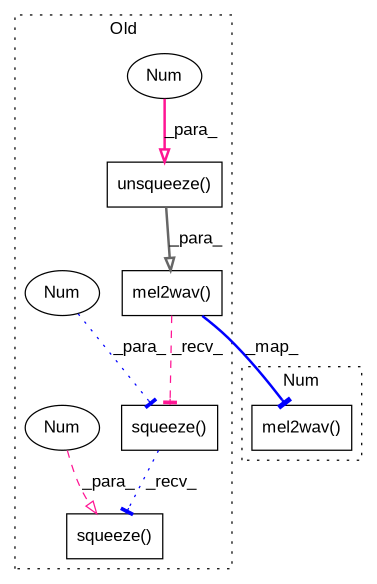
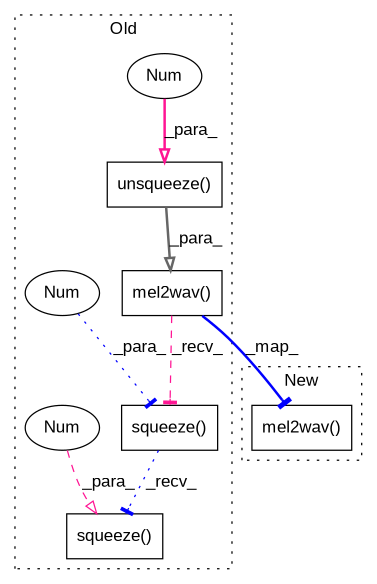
  digraph {
    fontname="Liberation Sans"
    node [a=75 l=1 shape=box fontname="Liberation Sans"]
    edge [color=deeppink style=bold arrowhead=tee fontname="Liberation Sans"]
    n1 [l="13,1" label="mel2wav()" s="1806,1835"]
    n2 [l="14,1" label="unsqueeze()" s="1819,1834"]
    n3 [a=76 label=Num s=1833 shape=ellipse]
    n4 [l="39,1" label="squeeze()" s="1806,1846"]
    n5 [a=76 label=Num s=1845 shape=ellipse]
    n6 [l="50,1" label="squeeze()" s="1806,1857"]
    n7 [a=76 label=Num s=1856 shape=ellipse]
    n8 [l="13,1" label="mel2wav()" s="1872,1888"]
    subgraph cluster_1 {
      label=Old
      style=dotted
      n1
      n2
      n3
      n4
      n5
      n6
      n7
    }
    subgraph cluster_2 {
-     label=Num
+     label=New
      style=dotted
      n8
    }
    n1 -> n4 [label=_recv_ style=dashed]
    n1 -> n8 [label=_map_ color=blue]
    n2 -> n1 [label=_para_ color=gray40 arrowhead=onormal]
    n3 -> n2 [label=_para_ arrowhead=onormal]
    n4 -> n6 [label=_recv_ color=blue style=dotted]
    n5 -> n4 [label=_para_ color=blue style=dotted]
    n7 -> n6 [label=_para_ style=dashed arrowhead=onormal]
  }
